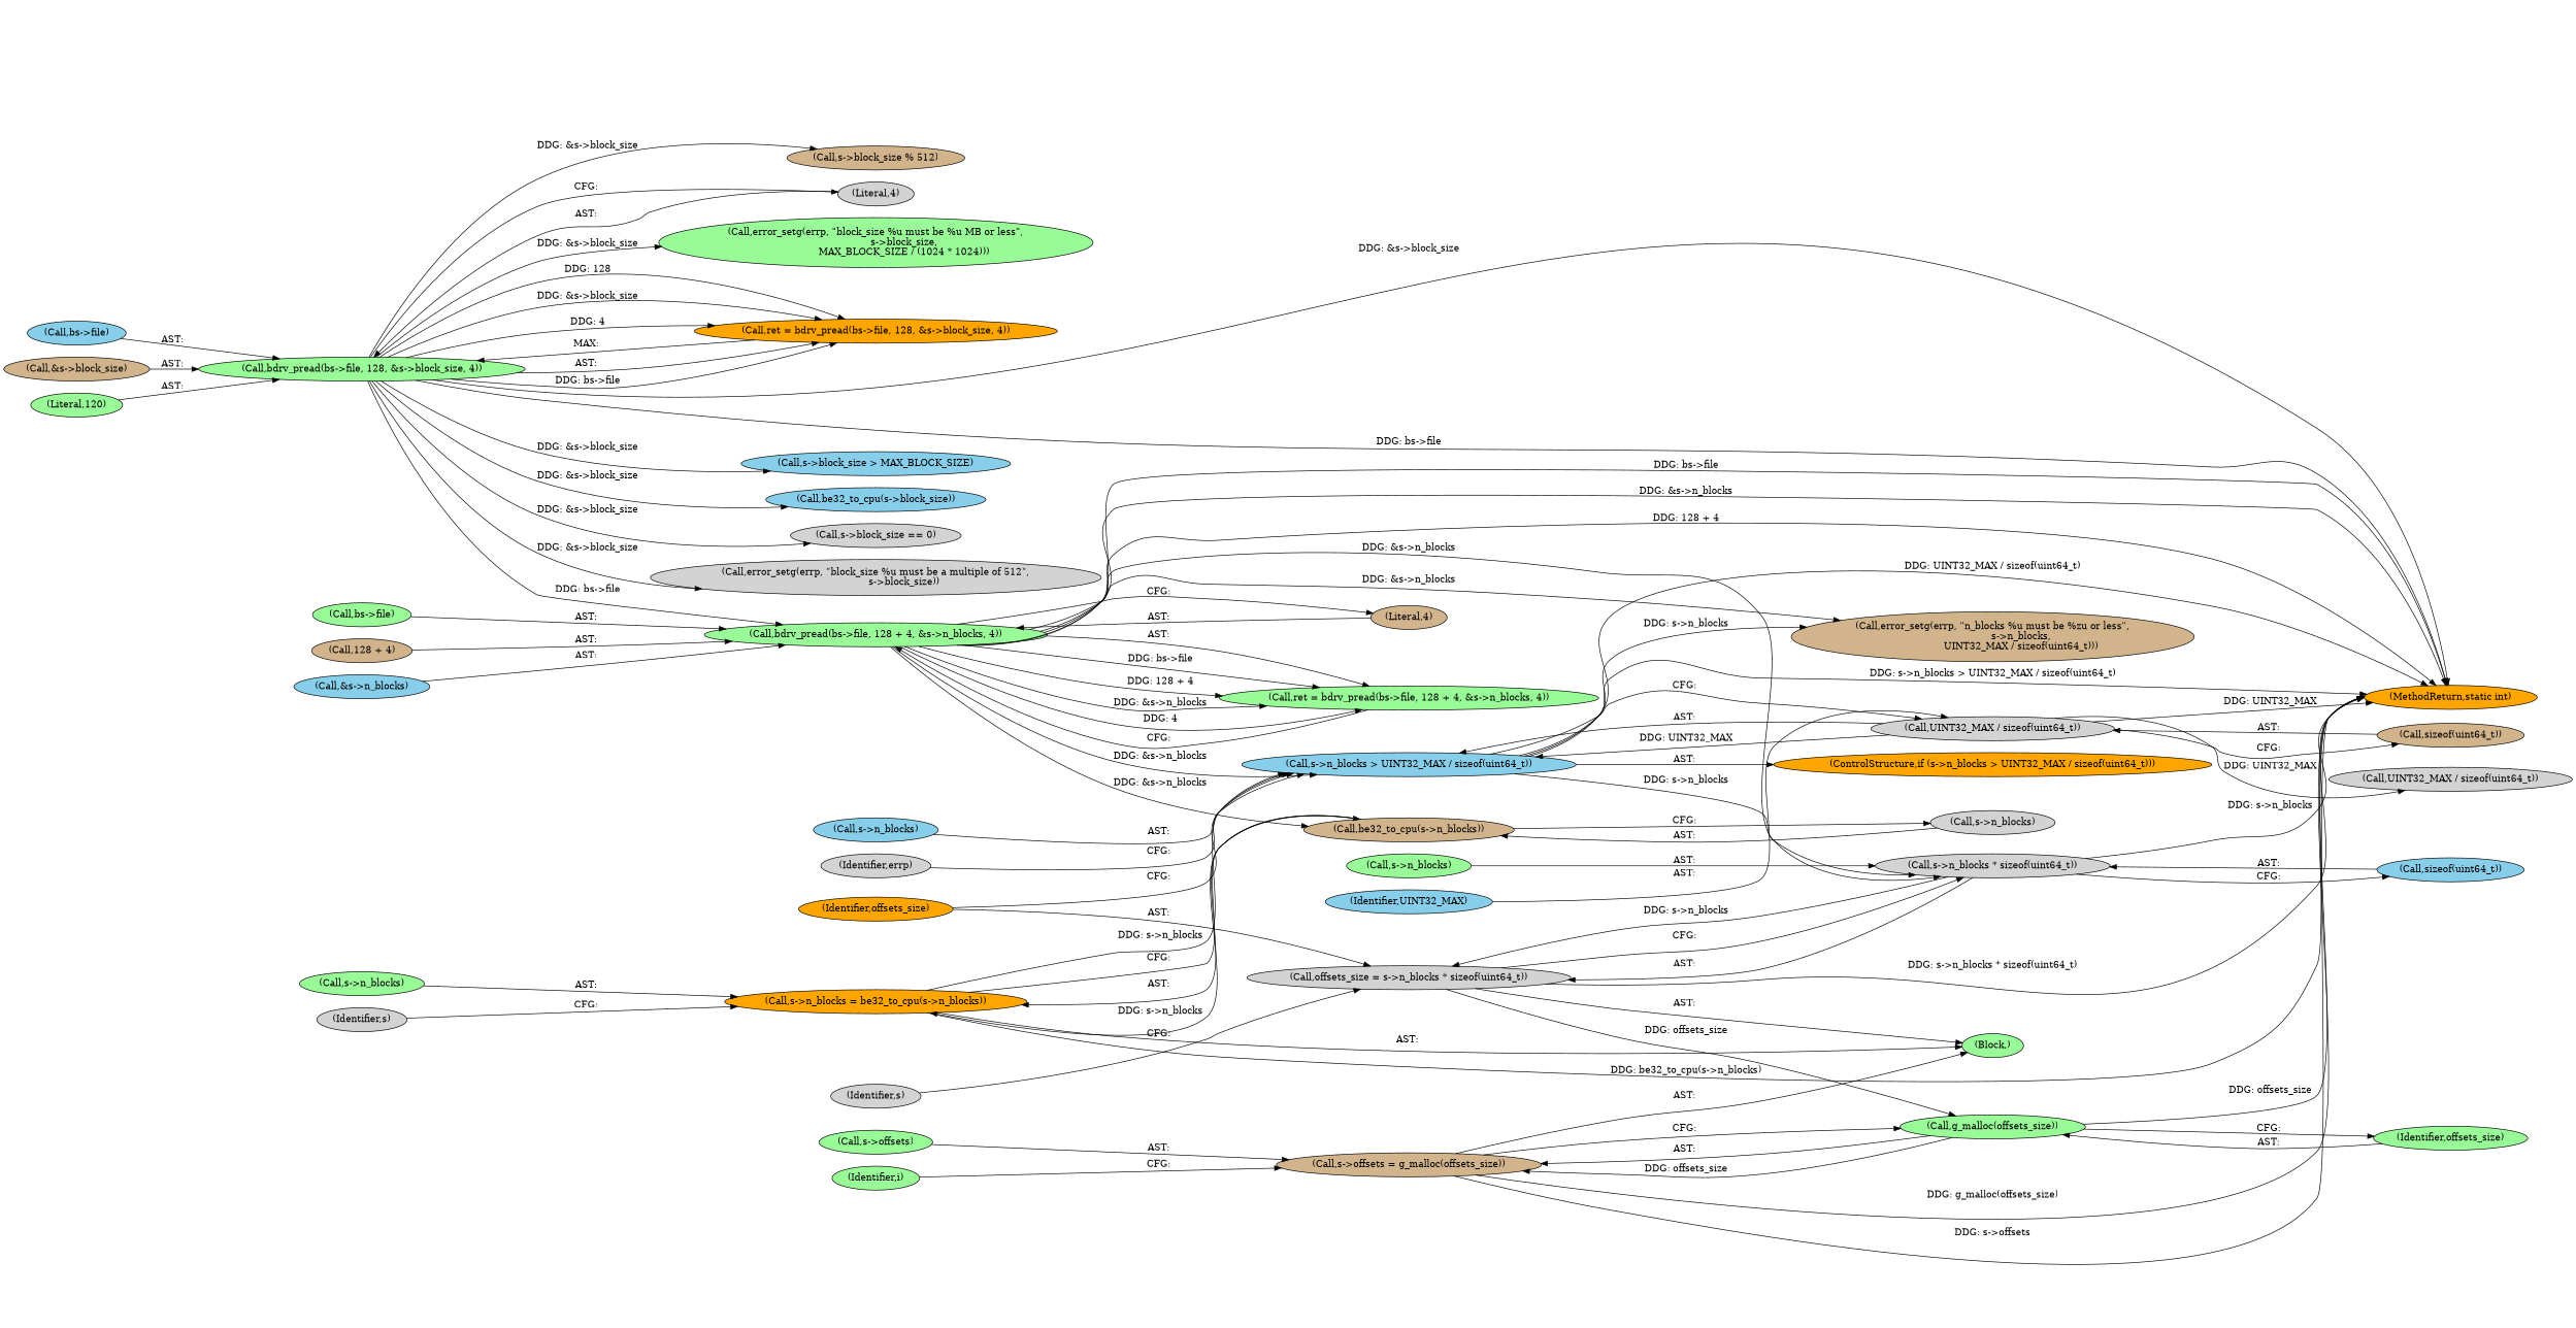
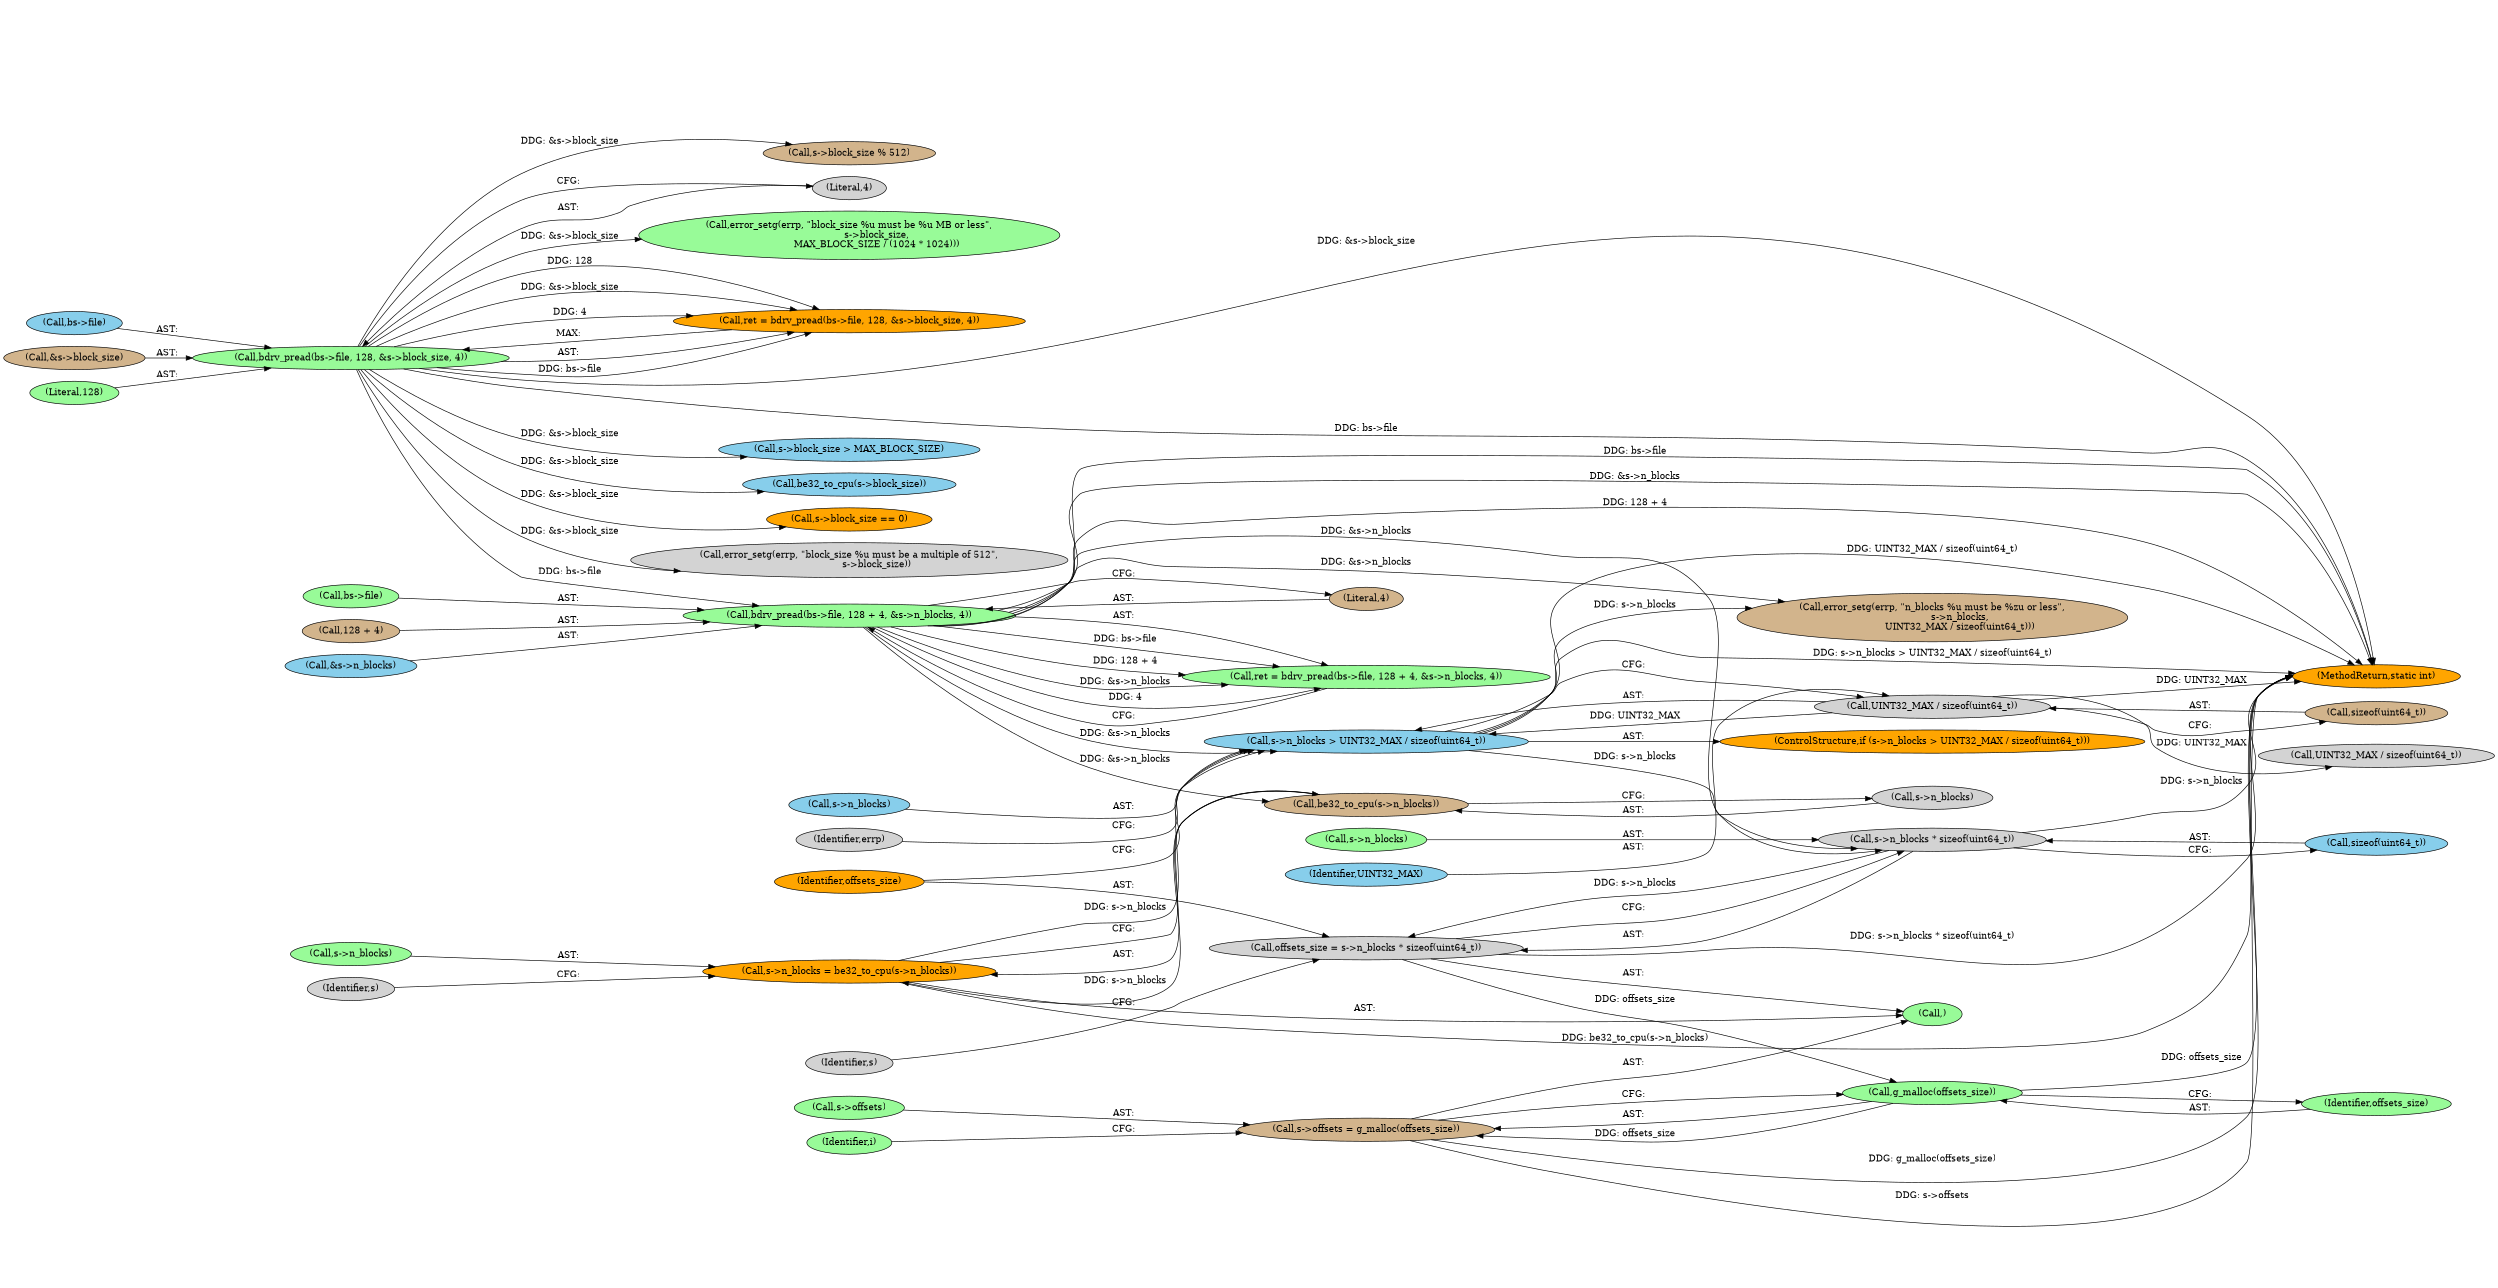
  digraph {
    rankdir=LR
    node [fillcolor=palegreen style=filled]
    n1 [fillcolor=tan label="(Call,s->offsets = g_malloc(offsets_size))"]
    n2 [label="(Call,g_malloc(offsets_size))"]
-   n3 [label="(Block,)"]
+   n3 [label="(Call,)"]
    n4 [fillcolor=orange label="(MethodReturn,static int)"]
    n5 [label="(Identifier,offsets_size)"]
    n6 [fillcolor=lightgrey label="(Call,offsets_size = s->n_blocks * sizeof(uint64_t))"]
    n7 [fillcolor=lightgrey label="(Call,s->n_blocks * sizeof(uint64_t))"]
    n8 [fillcolor=skyblue label="(Call,sizeof(uint64_t))"]
    n9 [fillcolor=skyblue label="(Call,s->n_blocks > UINT32_MAX / sizeof(uint64_t))"]
    n10 [fillcolor=lightgrey label="(Call,UINT32_MAX / sizeof(uint64_t))"]
    n11 [fillcolor=orange label="(ControlStructure,if (s->n_blocks > UINT32_MAX / sizeof(uint64_t)))"]
    n12 [fillcolor=tan label="(Call,error_setg(errp, \"n_blocks %u must be %zu or less\",\n                   s->n_blocks,\n                   UINT32_MAX / sizeof(uint64_t)))"]
    n13 [fillcolor=tan label="(Call,sizeof(uint64_t))"]
    n14 [fillcolor=lightgrey label="(Call,UINT32_MAX / sizeof(uint64_t))"]
    n15 [fillcolor=orange label="(Call,s->n_blocks = be32_to_cpu(s->n_blocks))"]
    n16 [fillcolor=tan label="(Call,be32_to_cpu(s->n_blocks))"]
    n17 [fillcolor=lightgrey label="(Call,s->n_blocks)"]
    n18 [label="(Call,bdrv_pread(bs->file, 128 + 4, &s->n_blocks, 4))"]
    n19 [fillcolor=tan label="(Literal,4)"]
    n20 [label="(Call,ret = bdrv_pread(bs->file, 128 + 4, &s->n_blocks, 4))"]
    n21 [label="(Call,bdrv_pread(bs->file, 128, &s->block_size, 4))"]
    n22 [fillcolor=skyblue label="(Call,s->block_size > MAX_BLOCK_SIZE)"]
    n23 [fillcolor=skyblue label="(Call,be32_to_cpu(s->block_size))"]
-   n24 [fillcolor=lightgrey label="(Call,s->block_size == 0)"]
+   n24 [fillcolor=orange label="(Call,s->block_size == 0)"]
    n25 [fillcolor=lightgrey label="(Call,error_setg(errp, \"block_size %u must be a multiple of 512\",\n                   s->block_size))"]
    n26 [fillcolor=tan label="(Call,s->block_size % 512)"]
    n27 [fillcolor=lightgrey label="(Literal,4)"]
    n28 [label="(Call,error_setg(errp, \"block_size %u must be %u MB or less\",\n                   s->block_size,\n                   MAX_BLOCK_SIZE / (1024 * 1024)))"]
    n29 [fillcolor=orange label="(Call,ret = bdrv_pread(bs->file, 128, &s->block_size, 4))"]
    n30 [label="(Call,bs->file)"]
    n31 [fillcolor=skyblue label="(Call,s->n_blocks)"]
    n32 [fillcolor=tan label="(Call,128 + 4)"]
    n33 [fillcolor=lightgrey label="(Identifier,errp)"]
    n34 [label="(Call,s->offsets)"]
    n35 [fillcolor=skyblue label="(Call,bs->file)"]
    n36 [fillcolor=tan label="(Call,&s->block_size)"]
    n37 [label="(Call,s->n_blocks)"]
    n38 [fillcolor=skyblue label="(Call,&s->n_blocks)"]
    n39 [label="(Identifier,i)"]
    n40 [label="(Call,s->n_blocks)"]
    n41 [fillcolor=lightgrey label="(Identifier,s)"]
    n42 [fillcolor=lightgrey label="(Identifier,s)"]
    n43 [fillcolor=skyblue label="(Identifier,UINT32_MAX)"]
    n44 [fillcolor=orange label="(Identifier,offsets_size)"]
-   n45 [label="(Literal,120)"]
+   n45 [label="(Literal,128)"]
    n1 -> n2 [label="CFG: "]
    n1 -> n3 [label="AST: "]
    n1 -> n4 [label="DDG: g_malloc(offsets_size)"]
    n1 -> n4 [label="DDG: s->offsets"]
    n2 -> n1 [label="AST: "]
    n2 -> n1 [label="DDG: offsets_size"]
    n2 -> n4 [label="DDG: offsets_size"]
    n2 -> n5 [label="CFG: "]
    n5 -> n2 [label="AST: "]
    n6 -> n2 [label="DDG: offsets_size"]
    n6 -> n3 [label="AST: "]
    n6 -> n4 [label="DDG: s->n_blocks * sizeof(uint64_t)"]
    n6 -> n7 [label="CFG: "]
    n7 -> n4 [label="DDG: s->n_blocks"]
    n7 -> n6 [label="AST: "]
    n7 -> n6 [label="DDG: s->n_blocks"]
    n7 -> n8 [label="CFG: "]
    n8 -> n7 [label="AST: "]
    n9 -> n4 [label="DDG: UINT32_MAX / sizeof(uint64_t)"]
    n9 -> n4 [label="DDG: s->n_blocks > UINT32_MAX / sizeof(uint64_t)"]
    n9 -> n7 [label="DDG: s->n_blocks"]
    n9 -> n10 [label="CFG: "]
    n9 -> n11 [label="AST: "]
    n9 -> n12 [label="DDG: s->n_blocks"]
    n10 -> n4 [label="DDG: UINT32_MAX"]
    n10 -> n9 [label="AST: "]
    n10 -> n9 [label="DDG: UINT32_MAX"]
    n10 -> n13 [label="CFG: "]
    n10 -> n14 [label="DDG: UINT32_MAX"]
    n13 -> n10 [label="AST: "]
    n15 -> n3 [label="AST: "]
    n15 -> n4 [label="DDG: be32_to_cpu(s->n_blocks)"]
    n15 -> n9 [label="DDG: s->n_blocks"]
    n15 -> n16 [label="CFG: "]
    n16 -> n15 [label="AST: "]
    n16 -> n15 [label="DDG: s->n_blocks"]
    n16 -> n17 [label="CFG: "]
    n17 -> n16 [label="AST: "]
    n18 -> n4 [label="DDG: bs->file"]
    n18 -> n4 [label="DDG: &s->n_blocks"]
    n18 -> n4 [label="DDG: 128 + 4"]
    n18 -> n7 [label="DDG: &s->n_blocks"]
    n18 -> n9 [label="DDG: &s->n_blocks"]
    n18 -> n12 [label="DDG: &s->n_blocks"]
    n18 -> n16 [label="DDG: &s->n_blocks"]
    n18 -> n19 [label="CFG: "]
    n18 -> n20 [label="AST: "]
    n18 -> n20 [label="DDG: bs->file"]
    n18 -> n20 [label="DDG: 128 + 4"]
    n18 -> n20 [label="DDG: &s->n_blocks"]
    n18 -> n20 [label="DDG: 4"]
    n19 -> n18 [label="AST: "]
    n20 -> n18 [label="CFG: "]
    n21 -> n4 [label="DDG: &s->block_size"]
    n21 -> n4 [label="DDG: bs->file"]
    n21 -> n18 [label="DDG: bs->file"]
    n21 -> n22 [label="DDG: &s->block_size"]
    n21 -> n23 [label="DDG: &s->block_size"]
    n21 -> n24 [label="DDG: &s->block_size"]
    n21 -> n25 [label="DDG: &s->block_size"]
    n21 -> n26 [label="DDG: &s->block_size"]
    n21 -> n27 [label="CFG: "]
    n21 -> n28 [label="DDG: &s->block_size"]
    n21 -> n29 [label="AST: "]
    n21 -> n29 [label="DDG: bs->file"]
    n21 -> n29 [label="DDG: 128"]
    n21 -> n29 [label="DDG: &s->block_size"]
    n21 -> n29 [label="DDG: 4"]
    n27 -> n21 [label="AST: "]
    n29 -> n21 [label="MAX: "]
    n30 -> n18 [label="AST: "]
    n31 -> n9 [label="AST: "]
    n32 -> n18 [label="AST: "]
    n33 -> n9 [label="CFG: "]
    n34 -> n1 [label="AST: "]
    n35 -> n21 [label="AST: "]
    n36 -> n21 [label="AST: "]
    n37 -> n7 [label="AST: "]
    n38 -> n18 [label="AST: "]
    n39 -> n1 [label="CFG: "]
    n40 -> n15 [label="AST: "]
    n41 -> n15 [label="CFG: "]
    n42 -> n6 [label="CFG: "]
    n43 -> n10 [label="AST: "]
    n44 -> n6 [label="AST: "]
    n44 -> n9 [label="CFG: "]
    n45 -> n21 [label="AST: "]
  }
